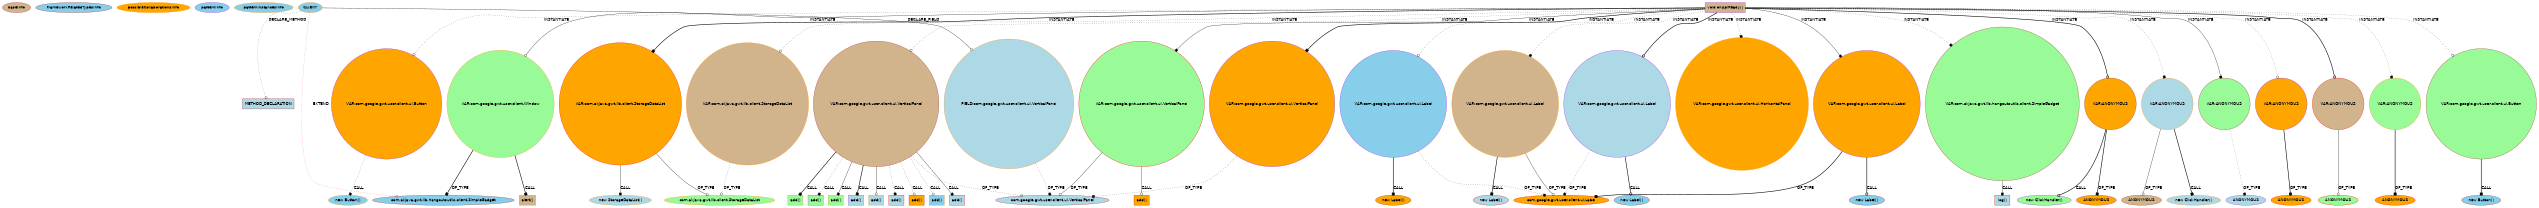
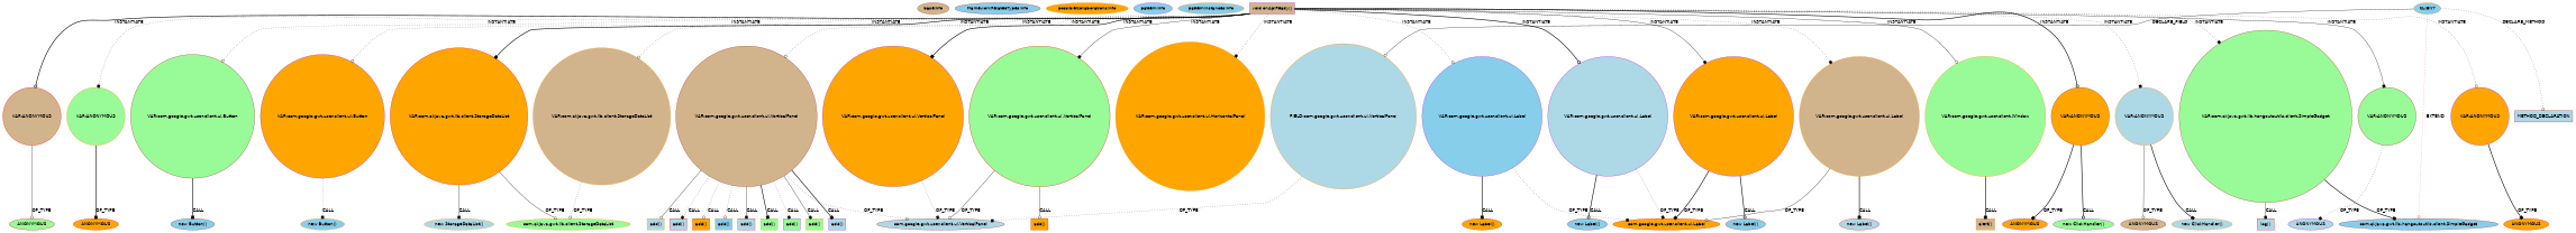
  digraph {
    fontname="DejaVu Sans"
    node [color=darkorange fillcolor=orange fontname="DejaVu Sans" style=filled isFrameworkType=false vertexType=VARIABLE_EXPRESION]
    edge [arrowhead=box fontname="DejaVu Sans" style=dotted]
    baseInfo [category=pattern color=brown fillcolor=tan graphId=893 isAnonymous=false possibleRelation=false isFrameworkType="" vertexType=""]
    frameworkRelatedTypesInfo [0="com.akjava.gwt.lib.hangoutsutils.client.SimpleGadget" color=brown fillcolor=skyblue isFrameworkType="" vertexType=""]
    possibleCollaborationsInfo [isFrameworkType="" vertexType=""]
    patternInfo [color=purple fillcolor=skyblue frequency=2.0 patternRootClient=0 isFrameworkType="" vertexType=""]
    patternInstancesInfo [0="akjava-GWT-Hangouts~/akjava-GWT-Hangouts/GWT-Hangouts-master/apps/easyoverlay/src/com/akjava/gwt/hangout/easyoverlay/client/EasyOverlay.java~EasyOverlay~492" 1="akjava-GWT-Hangouts~/akjava-GWT-Hangouts/GWT-Hangouts-master/apps/sound-player/src/com/akjava/gwt/hangout/soundplayer/client/HangoutSoundPlayer.java~HangoutSoundPlayer~561" fillcolor=skyblue isFrameworkType="" vertexType=""]
    n6 [color=brown fillcolor=skyblue label="com.akjava.gwt.lib.hangoutsutils.client.SimpleGadget" vertexType=FRAMEWORK_CLASS_TYPE]
    n7 [color=brown fillcolor=palegreen label="VAR:com.akjava.gwt.lib.hangoutsutils.client.SimpleGadget" shape=circle]
    n8 [color=red fillcolor=lightblue label="log()" shape=box vertexType=INSIDE_CALL]
    n9 [fillcolor=skyblue label=CLIENT vertexType=ROOT_CLIENT_CLASS_DECLARATION]
    n10 [fillcolor=lightblue label="FIELD:com.google.gwt.user.client.ui.VerticalPanel" shape=circle vertexType=FIELD_DECLARATION]
    n11 [color=brown fillcolor=lightblue label=METHOD_DECLARATION shape=box vertexType=CLIENT_METHOD_DECLARATION]
    n12 [color=brown fillcolor=lightblue label="com.google.gwt.user.client.ui.VerticalPanel" vertexType=FRAMEWORK_CLASS_TYPE]
    n13 [color=purple fillcolor=tan label="void onApiReady()" shape=box vertexType=OVERRIDING_METHOD_DECLARATION]
    n14 [fillcolor=palegreen label="VAR:com.google.gwt.user.client.Window" shape=circle]
    n15 [color=brown label="VAR:ANONYMOUS" shape=circle]
    n16 [fillcolor=lightblue label="VAR:ANONYMOUS" shape=circle]
    n17 [color=brown fillcolor=palegreen label="VAR:ANONYMOUS" shape=circle]
    n18 [color=purple label="VAR:ANONYMOUS" shape=circle]
    n19 [color=red fillcolor=tan label="VAR:ANONYMOUS" shape=circle]
    n20 [fillcolor=palegreen label="VAR:ANONYMOUS" shape=circle]
    n21 [color=brown fillcolor=palegreen label="VAR:com.google.gwt.user.client.ui.Button" shape=circle]
    n22 [color=purple label="VAR:com.google.gwt.user.client.ui.Button" shape=circle]
    n23 [color=red label="VAR:com.akjava.gwt.lib.client.StorageDataList" shape=circle]
    n24 [fillcolor=tan label="VAR:com.akjava.gwt.lib.client.StorageDataList" shape=circle]
    n25 [color=brown fillcolor=tan label="VAR:com.google.gwt.user.client.ui.VerticalPanel" shape=circle]
    n26 [color=purple label="VAR:com.google.gwt.user.client.ui.VerticalPanel" shape=circle]
    n27 [color=red fillcolor=palegreen label="VAR:com.google.gwt.user.client.ui.VerticalPanel" shape=circle]
    n28 [color=purple fillcolor=skyblue label="VAR:com.google.gwt.user.client.ui.Label" shape=circle]
    n29 [fillcolor=tan label="VAR:com.google.gwt.user.client.ui.Label" shape=circle]
    n30 [color=purple fillcolor=lightblue label="VAR:com.google.gwt.user.client.ui.Label" shape=circle]
    n31 [color=purple label="VAR:com.google.gwt.user.client.ui.Label" shape=circle]
    n32 [label="VAR:com.google.gwt.user.client.ui.HorizontalPanel" shape=circle]
    n33 [fillcolor=tan label="alert()" shape=box vertexType=INSIDE_CALL]
    n34 [color=purple fillcolor=palegreen label="new ClickHandler()" vertexType=CONSTRUCTOR_CALL]
    n35 [color=purple label=ANONYMOUS vertexType=REFERENCE_ANONYMOUS_DECLARATION]
    n36 [fillcolor=lightblue label="new ClickHandler()" vertexType=CONSTRUCTOR_CALL]
    n37 [color=brown fillcolor=tan label=ANONYMOUS vertexType=REFERENCE_ANONYMOUS_DECLARATION]
    n38 [color=purple fillcolor=lightblue label=ANONYMOUS vertexType=REFERENCE_ANONYMOUS_DECLARATION]
    n39 [color=red label=ANONYMOUS vertexType=REFERENCE_ANONYMOUS_DECLARATION]
    n40 [color=red fillcolor=palegreen label=ANONYMOUS vertexType=REFERENCE_ANONYMOUS_DECLARATION]
    n41 [color=red label=ANONYMOUS vertexType=REFERENCE_ANONYMOUS_DECLARATION]
    n42 [color=brown fillcolor=skyblue label="new Button()" vertexType=CONSTRUCTOR_CALL]
    n43 [fillcolor=skyblue label="new Button()" vertexType=CONSTRUCTOR_CALL]
    n44 [fillcolor=lightblue label="new StorageDataList()" vertexType=CONSTRUCTOR_CALL]
    n45 [fillcolor=palegreen label="com.akjava.gwt.lib.client.StorageDataList" vertexType=FRAMEWORK_CLASS_TYPE]
    n46 [fillcolor=lightblue label="add()" shape=box vertexType=INSIDE_CALL]
    n47 [color=red fillcolor=lightblue label="add()" shape=box vertexType=INSIDE_CALL]
    n48 [color=brown label="add()" shape=box vertexType=INSIDE_CALL]
    n49 [fillcolor=skyblue label="add()" shape=box vertexType=INSIDE_CALL]
    n50 [color=red fillcolor=lightblue label="add()" shape=box vertexType=INSIDE_CALL]
    n51 [fillcolor=palegreen label="add()" shape=box vertexType=INSIDE_CALL]
    n52 [color=purple fillcolor=palegreen label="add()" shape=box vertexType=INSIDE_CALL]
    n53 [fillcolor=palegreen label="add()" shape=box vertexType=INSIDE_CALL]
    n54 [color=purple fillcolor=lightblue label="add()" shape=box vertexType=INSIDE_CALL]
    n55 [color=brown label="add()" shape=box vertexType=INSIDE_CALL]
    n56 [color=brown label="new Label()" vertexType=CONSTRUCTOR_CALL]
    n57 [color=red label="com.google.gwt.user.client.ui.Label" vertexType=FRAMEWORK_CLASS_TYPE]
    n58 [color=red fillcolor=lightblue label="new Label()" vertexType=CONSTRUCTOR_CALL]
    n59 [color=brown fillcolor=skyblue label="new Label()" vertexType=CONSTRUCTOR_CALL]
    n60 [color=brown fillcolor=skyblue label="new Label()" vertexType=CONSTRUCTOR_CALL]
-   n14 -> n6 [label=OF_TYPE style=bold]
+   n7 -> n6 [label=OF_TYPE style=bold]
    n7 -> n8 [label=CALL style=solid]
    n9 -> n6 [arrowhead=odot color=red label=EXTEND]
    n9 -> n10 [arrowhead=odot label=DECLARE_FIELD style=solid]
    n9 -> n11 [arrowhead=odot label=DECLARE_METHOD]
    n10 -> n12 [label=OF_TYPE]
    n13 -> n7 [label=INSTANTIATE]
    n13 -> n14 [arrowhead=odot label=INSTANTIATE style=solid]
    n13 -> n15 [arrowhead=odot label=INSTANTIATE style=bold]
    n13 -> n16 [label=INSTANTIATE]
    n13 -> n17 [label=INSTANTIATE style=solid]
    n13 -> n18 [arrowhead=odot label=INSTANTIATE]
    n13 -> n19 [arrowhead=odot label=INSTANTIATE style=bold]
    n13 -> n20 [label=INSTANTIATE]
    n13 -> n21 [arrowhead=odot label=INSTANTIATE]
    n13 -> n22 [arrowhead=odot label=INSTANTIATE]
    n13 -> n23 [label=INSTANTIATE style=bold]
    n13 -> n24 [arrowhead=odot label=INSTANTIATE]
    n13 -> n25 [arrowhead=odot label=INSTANTIATE]
    n13 -> n26 [label=INSTANTIATE style=bold]
    n13 -> n27 [label=INSTANTIATE style=solid]
    n13 -> n28 [arrowhead=odot label=INSTANTIATE]
    n13 -> n29 [label=INSTANTIATE]
    n13 -> n30 [arrowhead=odot label=INSTANTIATE style=bold]
    n13 -> n31 [label=INSTANTIATE style=solid]
    n13 -> n32 [label=INSTANTIATE]
    n14 -> n33 [label=CALL style=bold]
    n15 -> n34 [arrowhead=odot label=CALL style=bold]
    n15 -> n35 [label=OF_TYPE style=bold]
    n16 -> n36 [label=CALL style=bold]
    n16 -> n37 [arrowhead=odot label=OF_TYPE style=solid]
    n17 -> n38 [label=OF_TYPE]
    n18 -> n39 [label=OF_TYPE style=bold]
    n19 -> n40 [arrowhead=odot label=OF_TYPE style=solid]
    n20 -> n41 [label=OF_TYPE style=bold]
    n21 -> n42 [label=CALL style=bold]
    n22 -> n43 [label=CALL]
    n23 -> n44 [label=CALL style=solid]
    n23 -> n45 [arrowhead=odot label=OF_TYPE style=solid]
    n24 -> n45 [arrowhead=odot label=OF_TYPE]
    n25 -> n12 [arrowhead=odot label=OF_TYPE]
    n25 -> n46 [arrowhead=odot label=CALL style=solid]
    n25 -> n47 [label=CALL]
    n25 -> n48 [arrowhead=odot label=CALL]
    n25 -> n49 [arrowhead=odot label=CALL]
    n25 -> n50 [label=CALL style=solid]
    n25 -> n51 [label=CALL style=bold]
    n25 -> n52 [label=CALL]
    n25 -> n53 [label=CALL style=solid]
    n25 -> n54 [label=CALL style=bold]
    n26 -> n12 [label=OF_TYPE]
    n27 -> n12 [arrowhead=odot label=OF_TYPE style=solid]
    n27 -> n55 [arrowhead=odot label=CALL style=solid]
    n28 -> n56 [label=CALL style=bold]
    n28 -> n57 [label=OF_TYPE]
    n29 -> n57 [arrowhead=odot label=OF_TYPE style=solid]
    n29 -> n58 [label=CALL style=bold]
    n30 -> n57 [label=OF_TYPE]
    n30 -> n59 [arrowhead=odot label=CALL style=bold]
    n31 -> n57 [label=OF_TYPE style=bold]
    n31 -> n60 [arrowhead=odot label=CALL style=bold]
  }
